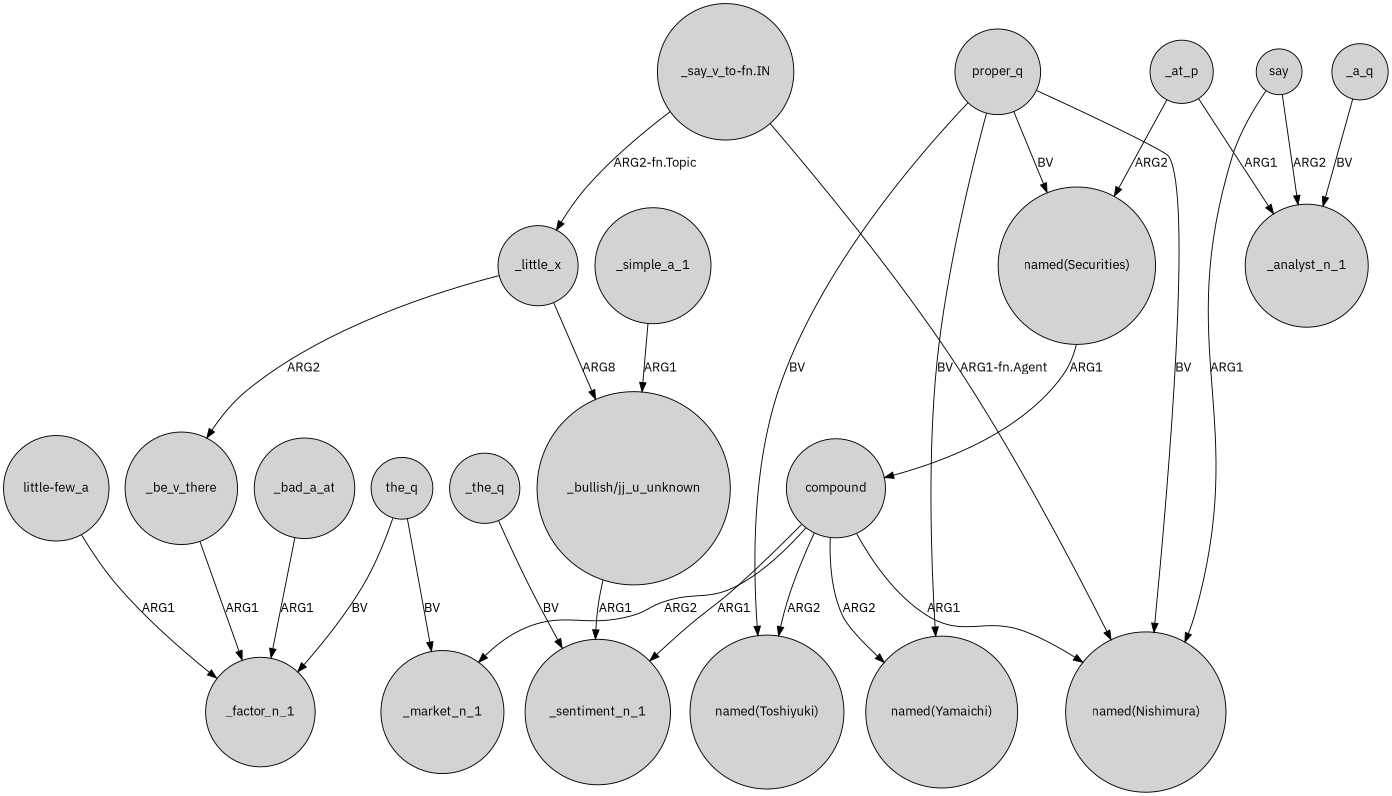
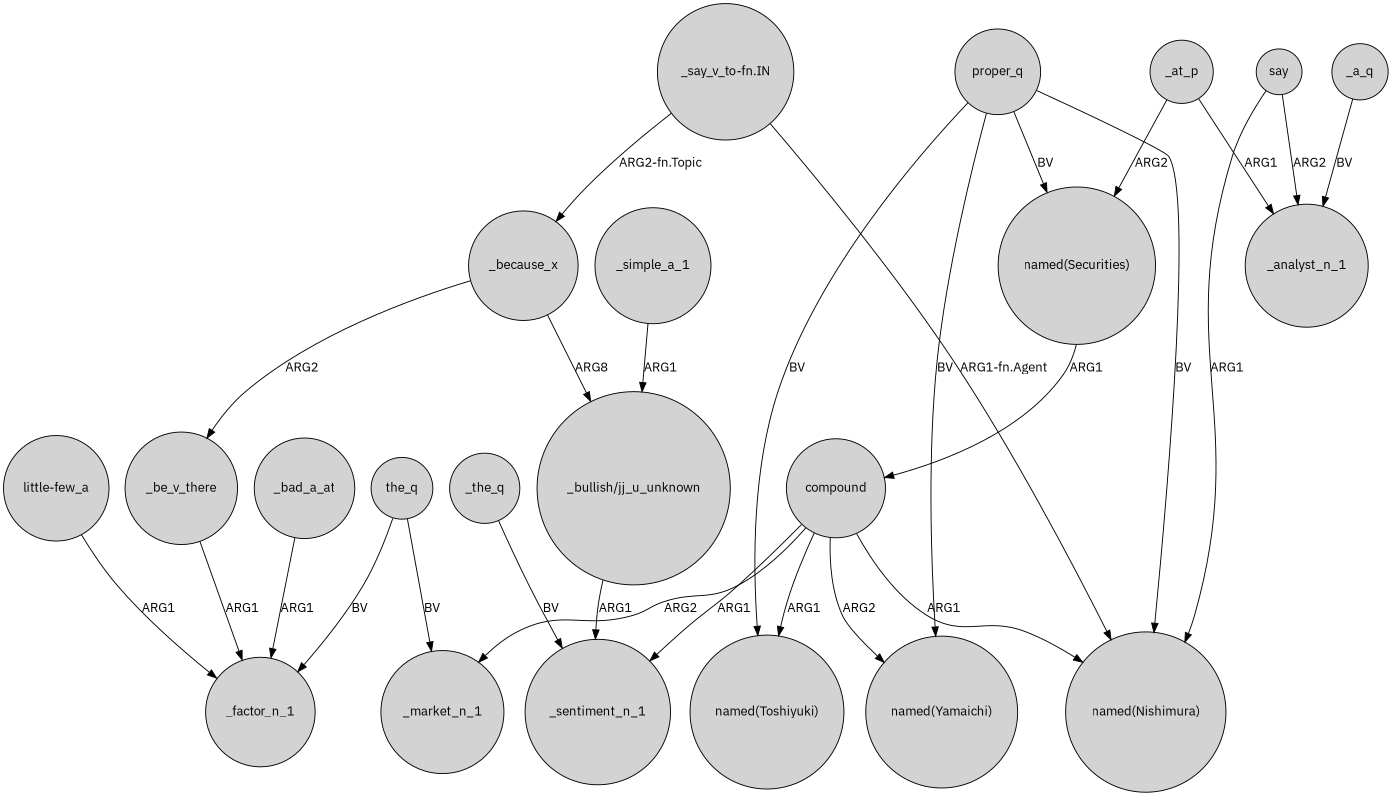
  digraph {
    fontname="IBM Plex Sans"
    node [fontname="IBM Plex Sans" shape=circle style=filled]
    edge [fontname="IBM Plex Sans"]
    compound
    _market_n_1
    "named(Nishimura)"
    _sentiment_n_1
    "named(Yamaichi)"
    "named(Toshiyuki)"
    "named(Securities)"
    _at_p
    _analyst_n_1
    _the_q
-   _because_x [label=_little_x]
+   _because_x
    _be_v_there
    "_bullish/jj_u_unknown"
    _factor_n_1
    proper_q
    n16 [label=the_q]
    "_say_v_to-fn.IN"
    _bad_a_at
    n19 [label=say]
    _simple_a_1
    "little-few_a"
    _a_q
    compound -> _market_n_1 [label=ARG2]
    compound -> "named(Nishimura)" [label=ARG1]
    compound -> _sentiment_n_1 [label=ARG1]
    compound -> "named(Yamaichi)" [label=ARG2]
-   compound -> "named(Toshiyuki)" [label=ARG2]
+   compound -> "named(Toshiyuki)" [label=ARG1]
    "named(Securities)" -> compound [label=ARG1]
    _at_p -> "named(Securities)" [label=ARG2]
    _at_p -> _analyst_n_1 [label=ARG1]
    _the_q -> _sentiment_n_1 [label=BV]
    _because_x -> _be_v_there [label=ARG2]
    _because_x -> "_bullish/jj_u_unknown" [label=ARG8]
    _be_v_there -> _factor_n_1 [label=ARG1]
    "_bullish/jj_u_unknown" -> _sentiment_n_1 [label=ARG1]
    proper_q -> "named(Nishimura)" [label=BV]
    proper_q -> "named(Yamaichi)" [label=BV]
    proper_q -> "named(Toshiyuki)" [label=BV]
    proper_q -> "named(Securities)" [label=BV]
    n16 -> _market_n_1 [label=BV]
    n16 -> _factor_n_1 [label=BV]
    "_say_v_to-fn.IN" -> "named(Nishimura)" [label="ARG1-fn.Agent"]
    "_say_v_to-fn.IN" -> _because_x [label="ARG2-fn.Topic"]
    _bad_a_at -> _factor_n_1 [label=ARG1]
    n19 -> "named(Nishimura)" [label=ARG1]
    n19 -> _analyst_n_1 [label=ARG2]
    _simple_a_1 -> "_bullish/jj_u_unknown" [label=ARG1]
    "little-few_a" -> _factor_n_1 [label=ARG1]
    _a_q -> _analyst_n_1 [label=BV]
  }
